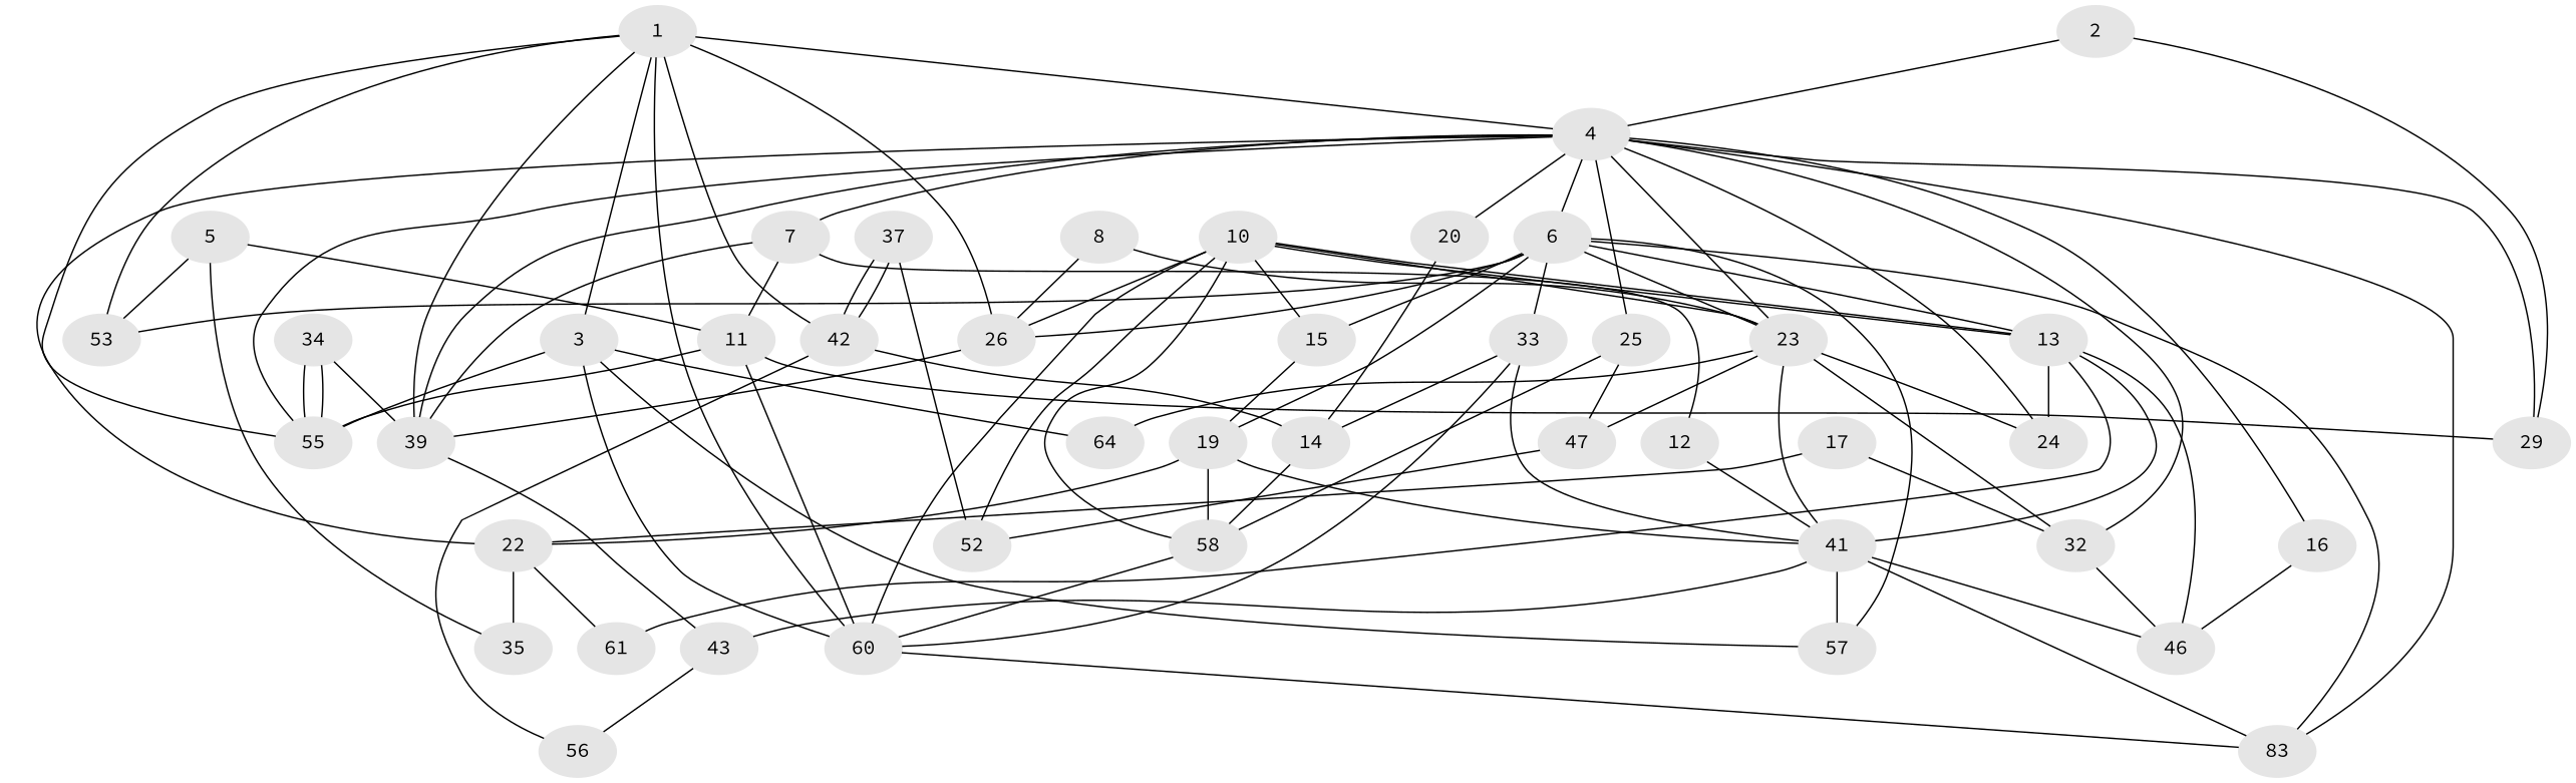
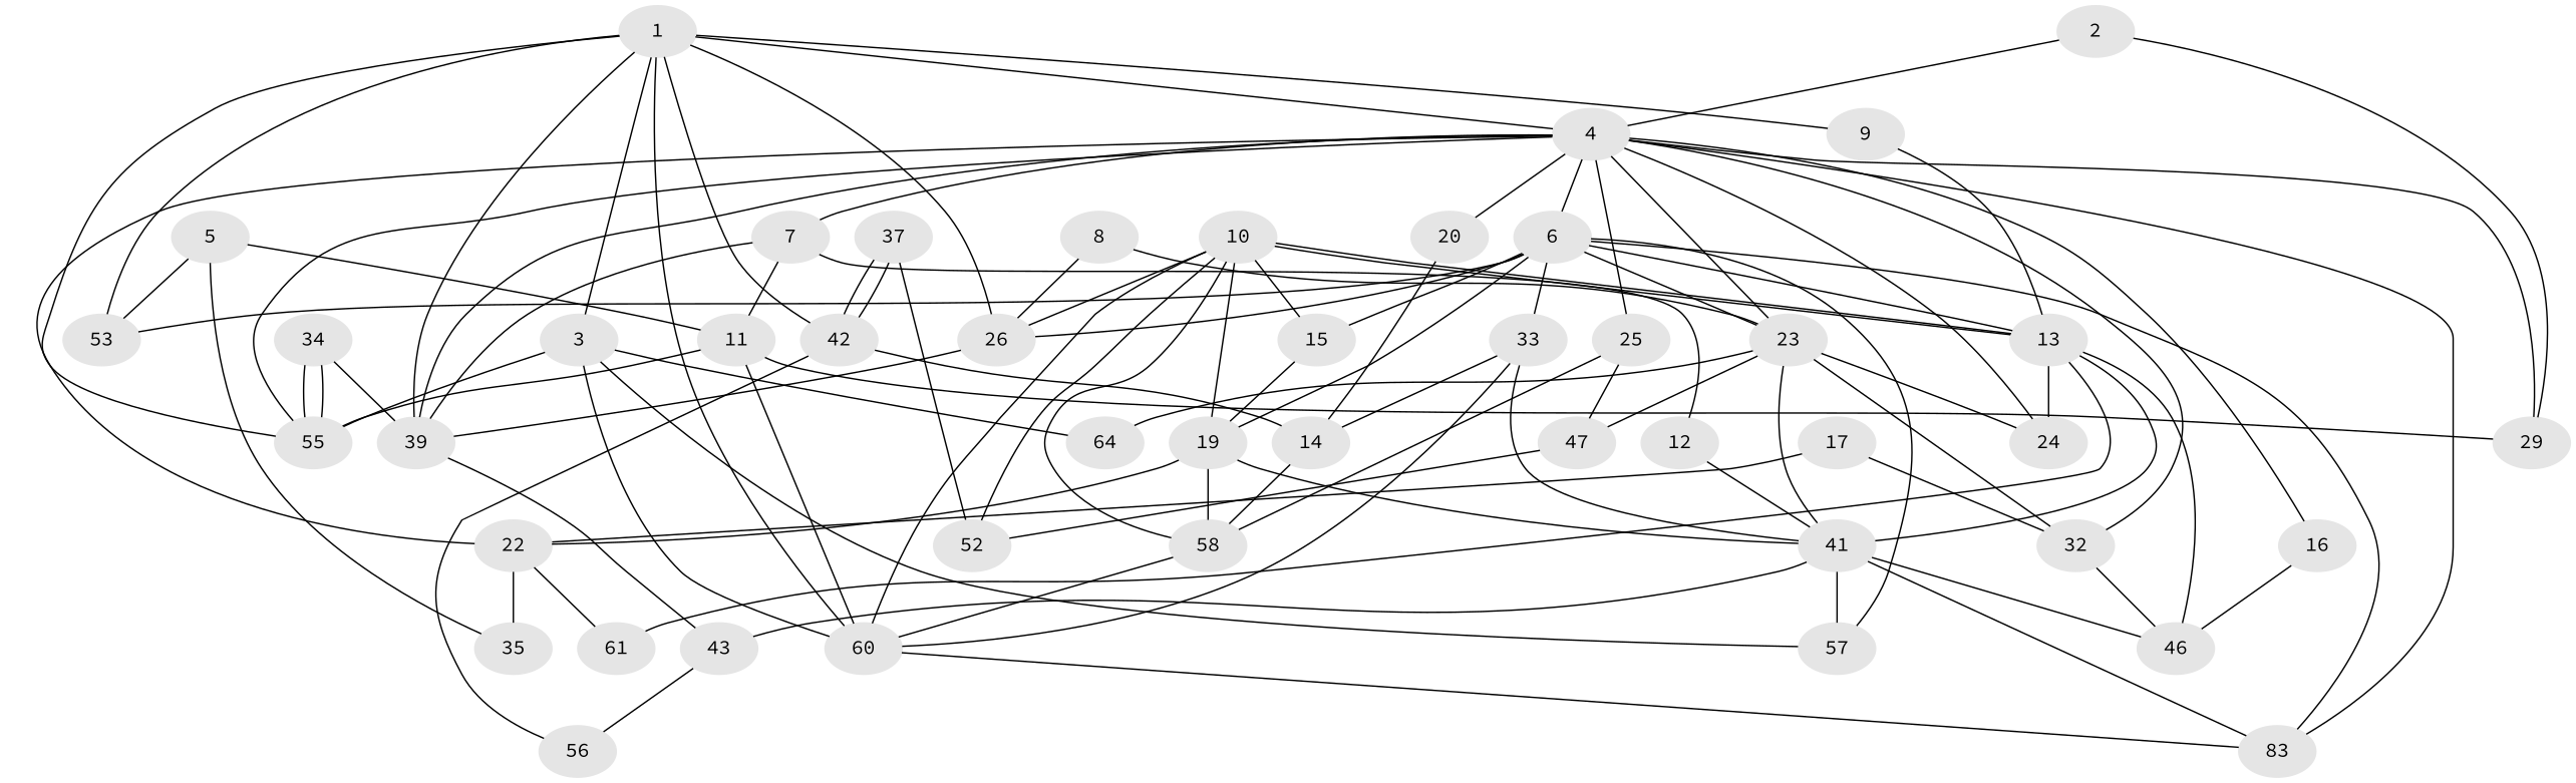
  graph {
    fontname="Source Code Pro"
    node [color=gray90 fontname="Source Code Pro" style=filled]
    edge [fontname="Source Code Pro"]
    1 [super="+14+28"]
    3 [super="+45"]
    4 [super="+38"]
+   9
    26
    39 [super="+48"]
    42
    53
    55
    60 [super="+62"]
    57
    64
    29
    6 [super="+35"]
    7 [super="+36"]
    16
    20
    22 [super="+40"]
    23 [super="+27+66"]
    24
    25
    32 [super="+59"]
    n23 [label=83]
    13 [super="+30"]
    43
    n26 [label=14]
    56
    2
    15
    19
    33
    11 [super="+18"]
    12
    46
    n35 [label=35]
    61
    41 [super="+51"]
    47
    58
    5
    8
    10 [super="+21"]
    52
    17
    34
    37
    1 -- 3
    1 -- 4
+   1 -- 9
    1 -- 26 [weight=2]
    1 -- 39 [weight=2]
    1 -- 42
    1 -- 53
    1 -- 55
    1 -- 60
    3 -- 55
    3 -- 60
    3 -- 57
    3 -- 64 [weight=2]
    4 -- 39
    4 -- 55
    4 -- 29
    4 -- 6 [weight=2]
    4 -- 7
    4 -- 16
    4 -- 20
    4 -- 22
    4 -- 23
    4 -- 24
    4 -- 25
    4 -- 32
    4 -- n23
+   9 -- 13
    26 -- 39
    39 -- 43
    42 -- n26
    42 -- 56
    60 -- n23
    6 -- 26
    6 -- 53
    6 -- 57
    6 -- 23
    6 -- n23
    6 -- 13
    6 -- 15
    6 -- 19
    6 -- 33
    7 -- 39
    7 -- 11
    7 -- 12
    16 -- 46
    20 -- n26
    22 -- n35
    22 -- 61
    23 -- 64
    23 -- 24
    23 -- 32
    23 -- 41
    23 -- 47
    25 -- 47
    25 -- 58
    32 -- 46
    13 -- 24
    13 -- 46
    13 -- 61
    13 -- 41
    43 -- 56
    n26 -- 58
    2 -- 4
    2 -- 29
    15 -- 19
    19 -- 22
    19 -- 41
    19 -- 58
    33 -- 60
    33 -- n26
    33 -- 41
    11 -- 55
    11 -- 60
    11 -- 29
    12 -- 41
    41 -- 57
    41 -- n23
    41 -- 43
    41 -- 46
    47 -- 52
    58 -- 60
    5 -- 53
    5 -- 11
    5 -- n35
    8 -- 26
    8 -- 23
    10 -- 26
    10 -- 60
-   10 -- 23
+   10 -- 19
    10 -- 13
    10 -- 13
    10 -- 15
    10 -- 58
    10 -- 52
    17 -- 22 [weight=2]
    17 -- 32
    34 -- 39
    34 -- 55
    34 -- 55
    37 -- 42
    37 -- 42
    37 -- 52
  }
